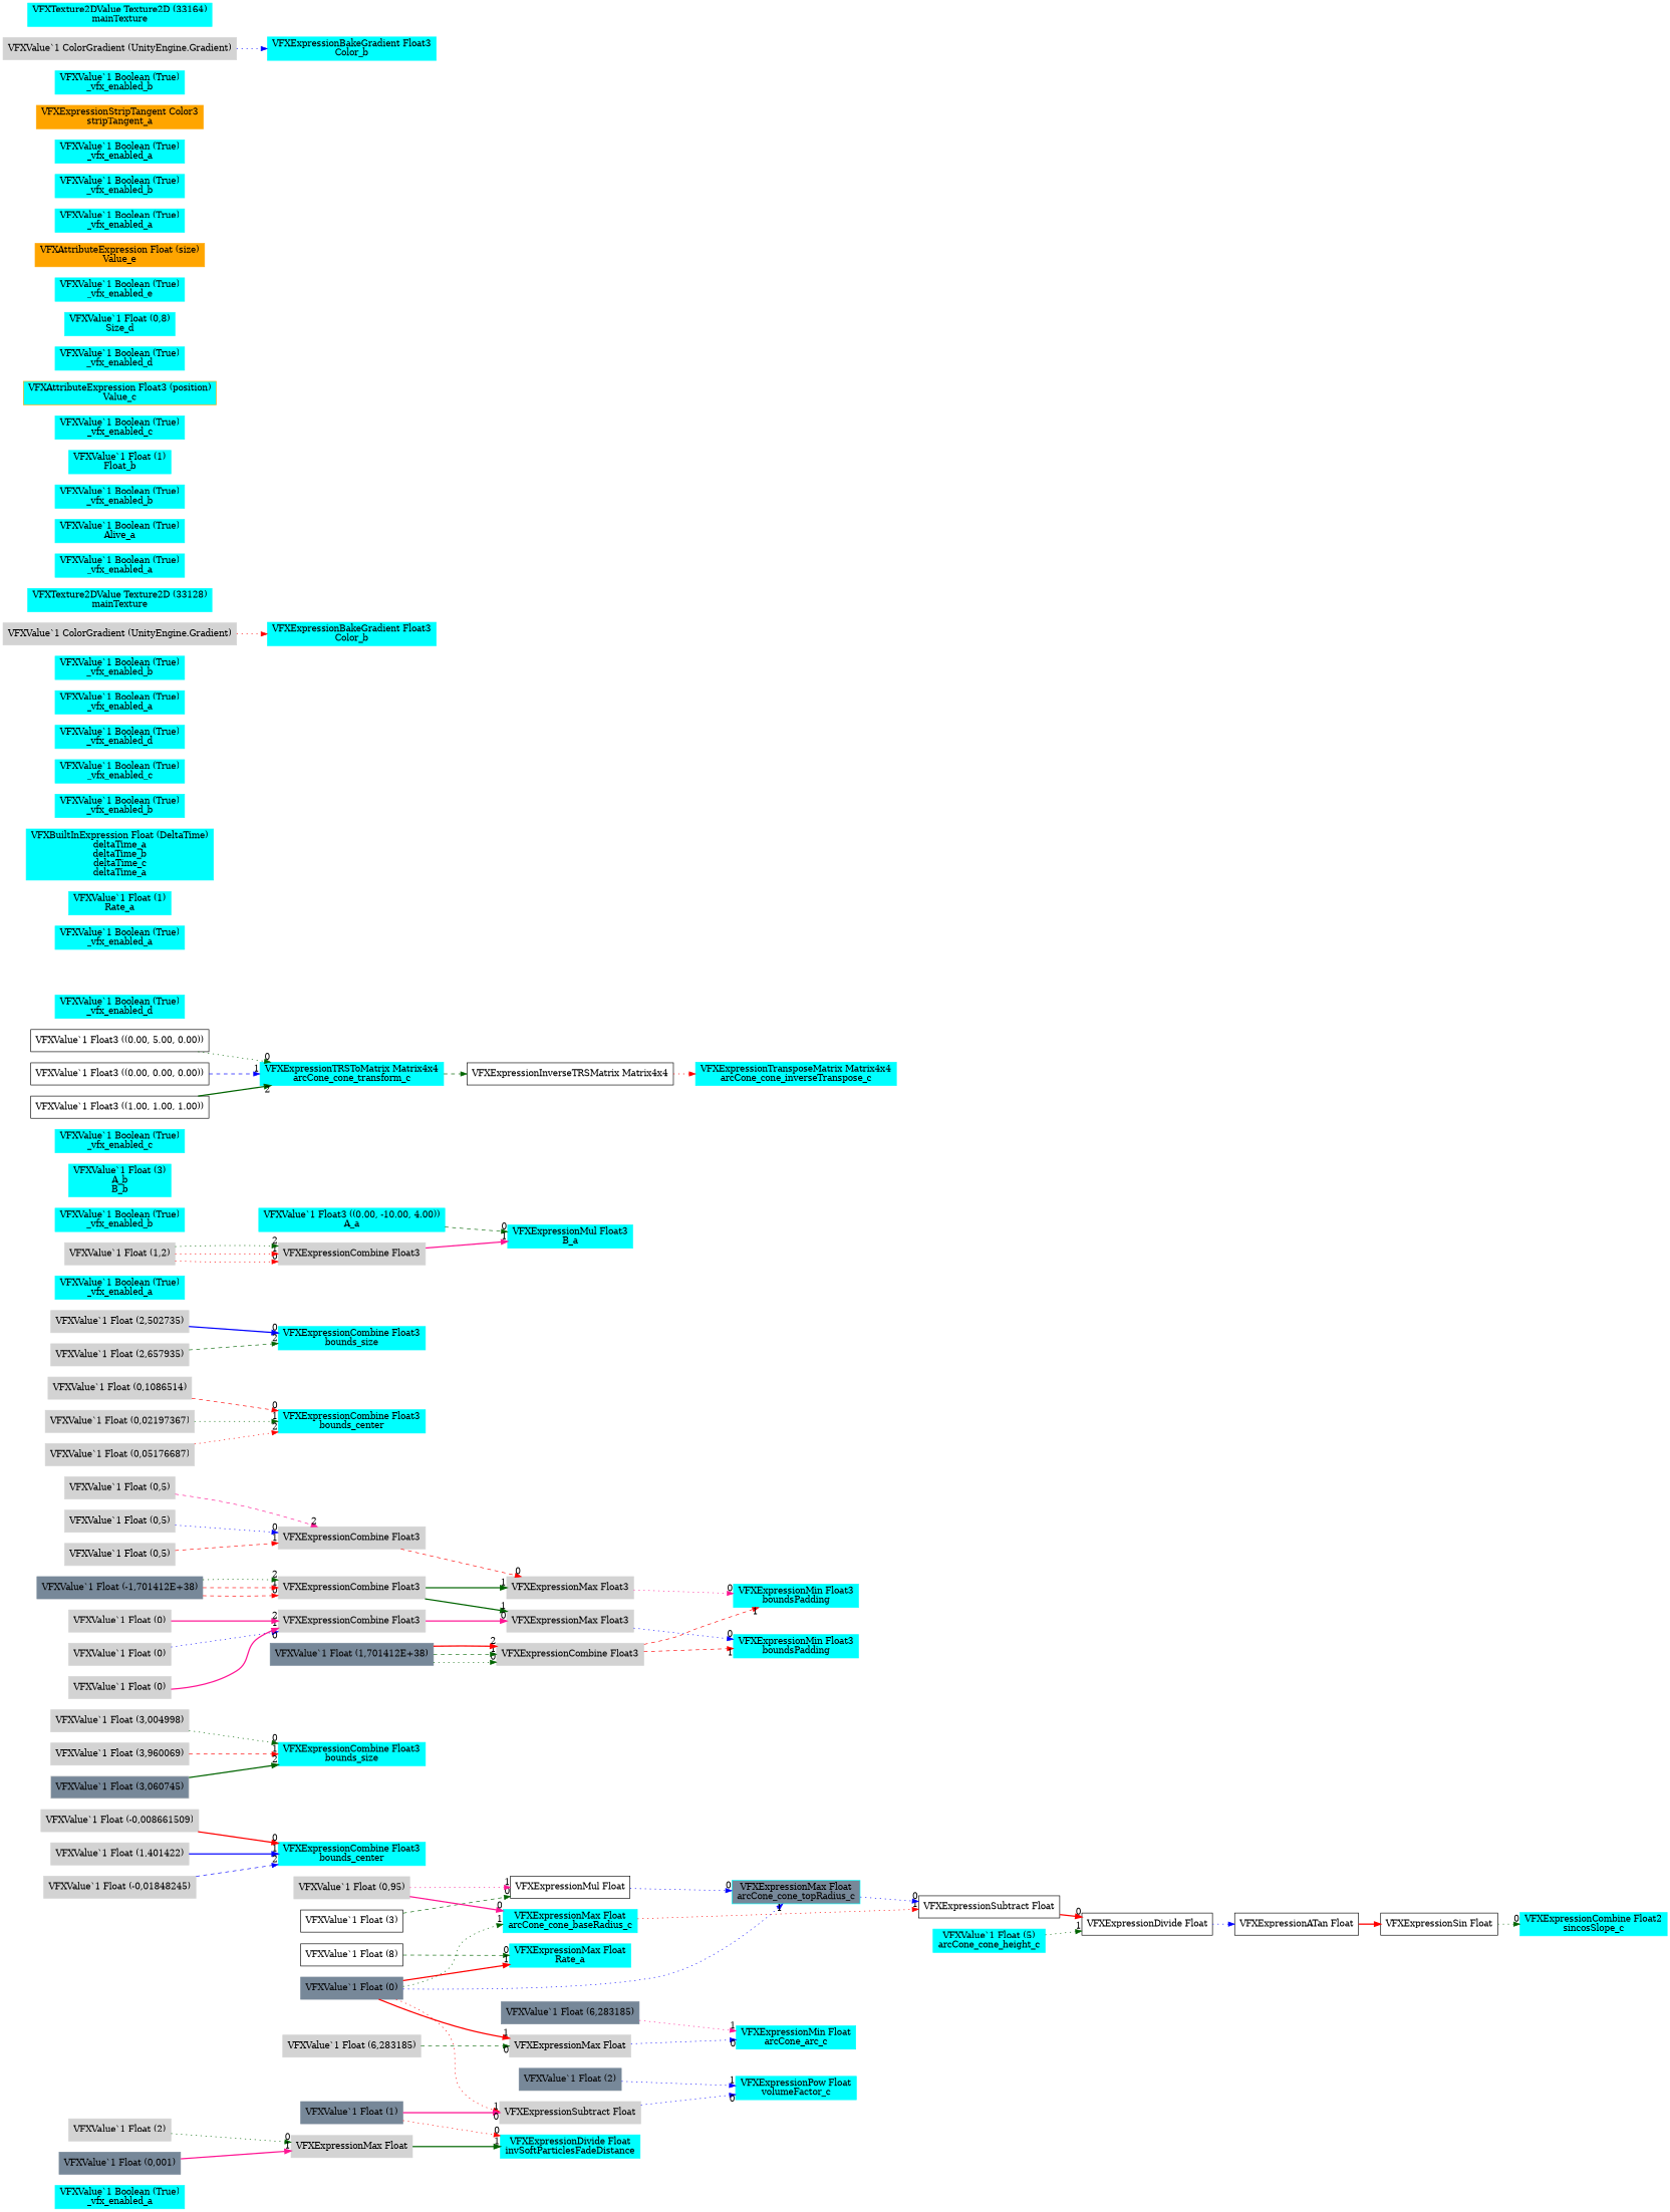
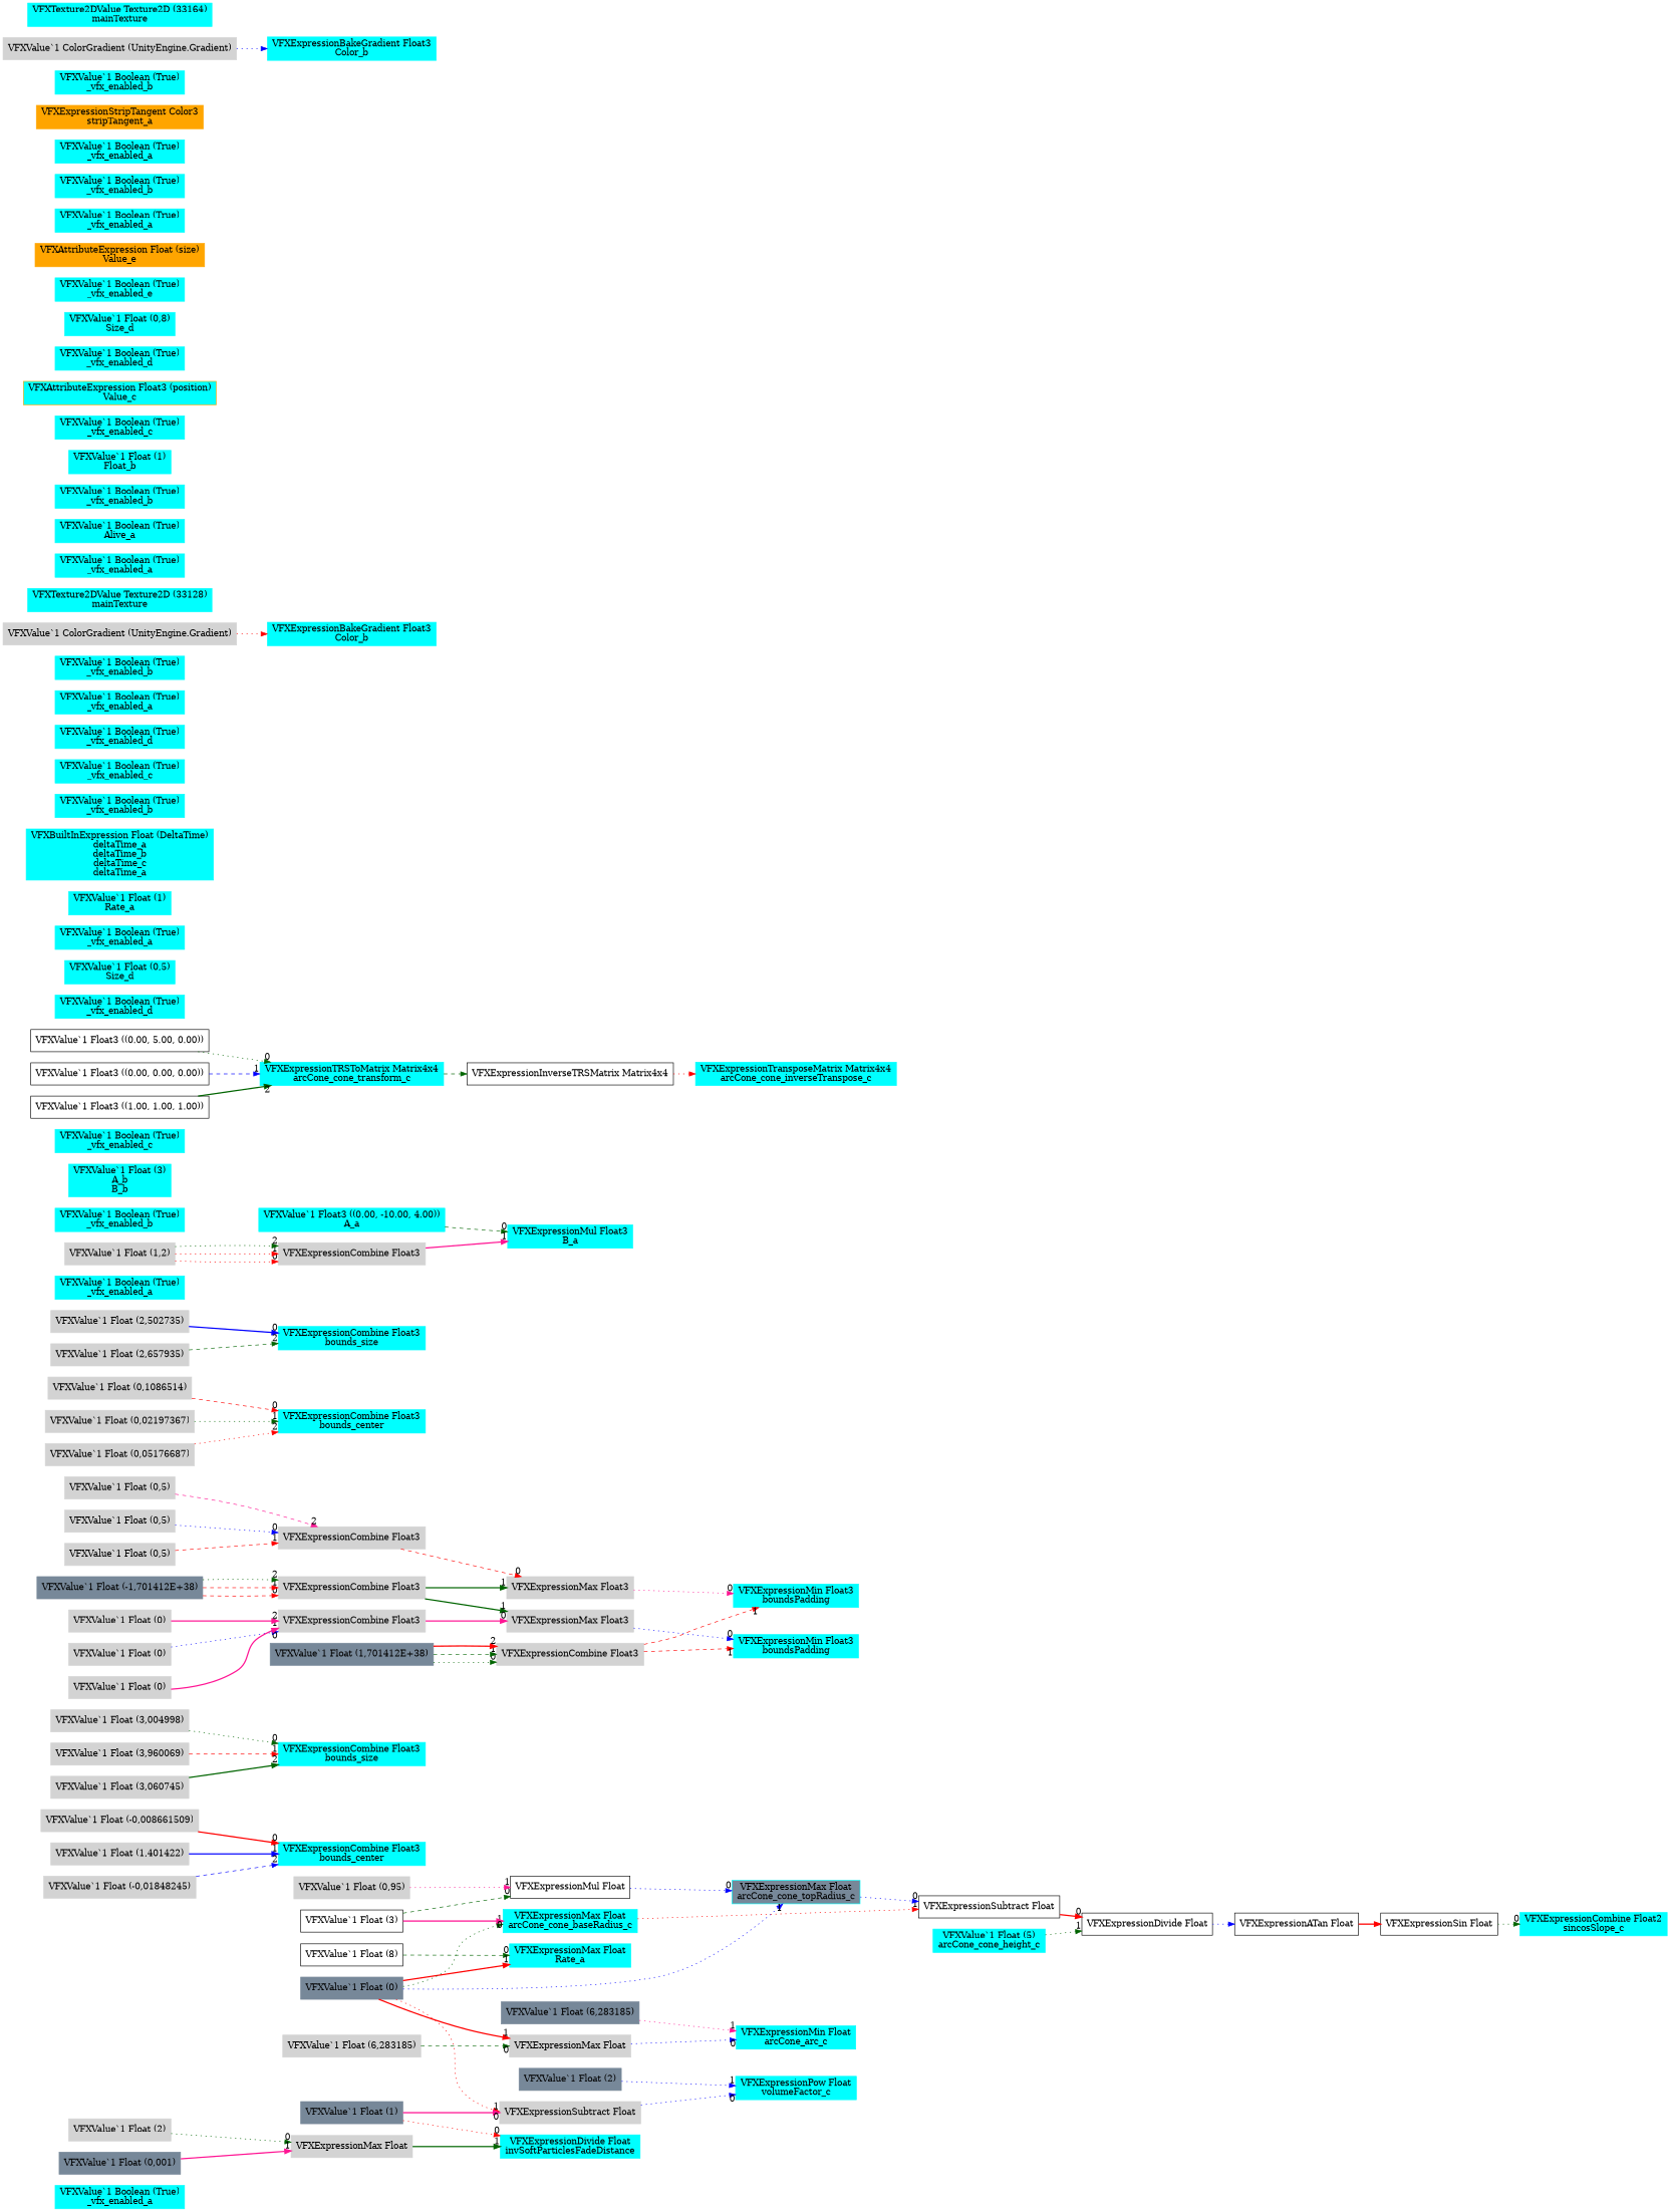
  digraph {
    rankdir=LR
    node [color=cyan shape=box style=filled]
    edge [color=darkgreen headlabel=0 style=dotted]
    n1 [label="VFXValue`1 Boolean (True)\n_vfx_enabled_a"]
    n2 [label="VFXExpressionMax Float\nRate_a"]
    n3 [label="VFXValue`1 Float (8)" color="" style=""]
    n4 [color=lightslategray label="VFXValue`1 Float (0)"]
    n5 [label="VFXExpressionMax Float\narcCone_cone_baseRadius_c"]
    n6 [fillcolor=lightslategray label="VFXExpressionMax Float\narcCone_cone_topRadius_c"]
    n7 [color=lightgray label="VFXExpressionMax Float"]
    n8 [color=lightgray label="VFXExpressionSubtract Float"]
    n9 [label="VFXExpressionSubtract Float" color="" style=""]
    n10 [label="VFXExpressionMin Float\narcCone_arc_c"]
    n11 [label="VFXExpressionPow Float\nvolumeFactor_c"]
    n12 [label="VFXExpressionCombine Float3\nbounds_center"]
    n13 [color=lightgray label="VFXValue`1 Float (-0,008661509)"]
    n14 [color=lightgray label="VFXValue`1 Float (1,401422)"]
    n15 [color=lightgray label="VFXValue`1 Float (-0,01848245)"]
    n16 [label="VFXExpressionCombine Float3\nbounds_size"]
    n17 [color=lightgray label="VFXValue`1 Float (3,004998)"]
    n18 [color=lightgray label="VFXValue`1 Float (3,960069)"]
-   n19 [color=lightgray label="VFXValue`1 Float (3,060745)" fillcolor=lightslategray]
+   n19 [color=lightgray label="VFXValue`1 Float (3,060745)"]
    n20 [label="VFXExpressionMin Float3\nboundsPadding"]
    n21 [color=lightgray label="VFXExpressionMax Float3"]
    n22 [color=lightgray label="VFXExpressionCombine Float3"]
    n23 [color=lightgray label="VFXValue`1 Float (0,5)"]
    n24 [color=lightgray label="VFXValue`1 Float (0,5)"]
    n25 [color=lightgray label="VFXValue`1 Float (0,5)"]
    n26 [color=lightgray label="VFXExpressionCombine Float3"]
    n27 [color=lightgray label="VFXExpressionMax Float3"]
    n28 [label="VFXExpressionMin Float3\nboundsPadding"]
    n29 [color=lightslategray label="VFXValue`1 Float (-1,701412E+38)"]
    n30 [color=lightgray label="VFXExpressionCombine Float3"]
    n31 [color=lightslategray label="VFXValue`1 Float (1,701412E+38)"]
    n32 [label="VFXExpressionCombine Float3\nbounds_center"]
    n33 [color=lightgray label="VFXValue`1 Float (0,1086514)"]
    n34 [color=lightgray label="VFXValue`1 Float (0,02197367)"]
    n35 [color=lightgray label="VFXValue`1 Float (0,05176687)"]
    n36 [label="VFXExpressionCombine Float3\nbounds_size"]
    n37 [color=lightgray label="VFXValue`1 Float (2,502735)"]
    n38 [color=lightgray label="VFXValue`1 Float (2,657935)"]
    n39 [color=lightgray label="VFXExpressionCombine Float3"]
    n40 [color=lightgray label="VFXValue`1 Float (0)"]
    n41 [color=lightgray label="VFXValue`1 Float (0)"]
    n42 [color=lightgray label="VFXValue`1 Float (0)"]
    n43 [label="VFXValue`1 Boolean (True)\n_vfx_enabled_a"]
    n44 [label="VFXValue`1 Float3 ((0.00, -10.00, 4.00))\nA_a"]
    n45 [label="VFXExpressionMul Float3\nB_a"]
    n46 [color=lightgray label="VFXExpressionCombine Float3"]
    n47 [color=lightgray label="VFXValue`1 Float (1,2)"]
    n48 [label="VFXValue`1 Boolean (True)\n_vfx_enabled_b"]
    n49 [label="VFXValue`1 Float (3)\nA_b\nB_b"]
    n50 [label="VFXValue`1 Boolean (True)\n_vfx_enabled_c"]
    n51 [label="VFXExpressionTRSToMatrix Matrix4x4\narcCone_cone_transform_c"]
    n52 [label="VFXExpressionInverseTRSMatrix Matrix4x4" color="" style=""]
    n53 [label="VFXExpressionTransposeMatrix Matrix4x4\narcCone_cone_inverseTranspose_c"]
    n54 [label="VFXValue`1 Float3 ((0.00, 5.00, 0.00))" color="" style=""]
    n55 [label="VFXValue`1 Float3 ((0.00, 0.00, 0.00))" color="" style=""]
    n56 [label="VFXValue`1 Float3 ((1.00, 1.00, 1.00))" color="" style=""]
    n57 [label="VFXExpressionDivide Float" color="" style=""]
    n58 [label="VFXValue`1 Float (3)" color="" style=""]
    n59 [label="VFXExpressionMul Float" color="" style=""]
    n60 [color=lightgray label="VFXValue`1 Float (0,95)"]
    n61 [label="VFXValue`1 Float (5)\narcCone_cone_height_c"]
    n62 [label="VFXExpressionATan Float" color="" style=""]
    n63 [color=lightgray label="VFXValue`1 Float (6,283185)"]
    n64 [color=lightslategray label="VFXValue`1 Float (6,283185)"]
    n65 [color=lightslategray label="VFXValue`1 Float (1)"]
    n66 [label="VFXExpressionDivide Float\ninvSoftParticlesFadeDistance"]
    n67 [color=lightslategray label="VFXValue`1 Float (2)"]
    n68 [label="VFXExpressionCombine Float2\nsincosSlope_c"]
    n69 [label="VFXExpressionSin Float" color="" style=""]
    n70 [label="VFXValue`1 Boolean (True)\n_vfx_enabled_d"]
+   n71 [label="VFXValue`1 Float (0,5)\nSize_d"]
    n72 [label="VFXValue`1 Boolean (True)\n_vfx_enabled_a"]
    n73 [label="VFXValue`1 Float (1)\nRate_a"]
    n74 [label="VFXBuiltInExpression Float (DeltaTime)\ndeltaTime_a\ndeltaTime_b\ndeltaTime_c\ndeltaTime_a"]
    n75 [label="VFXValue`1 Boolean (True)\n_vfx_enabled_b"]
    n76 [label="VFXValue`1 Boolean (True)\n_vfx_enabled_c"]
    n77 [label="VFXValue`1 Boolean (True)\n_vfx_enabled_d"]
    n78 [label="VFXValue`1 Boolean (True)\n_vfx_enabled_a"]
    n79 [label="VFXValue`1 Boolean (True)\n_vfx_enabled_b"]
    n80 [label="VFXExpressionBakeGradient Float3\nColor_b"]
    n81 [color=lightgray label="VFXValue`1 ColorGradient (UnityEngine.Gradient)"]
    n82 [label="VFXTexture2DValue Texture2D (33128)\nmainTexture"]
    n83 [label="VFXValue`1 Boolean (True)\n_vfx_enabled_a"]
    n84 [label="VFXValue`1 Boolean (True)\nAlive_a"]
    n85 [label="VFXValue`1 Boolean (True)\n_vfx_enabled_b"]
    n86 [label="VFXValue`1 Float (1)\nFloat_b"]
    n87 [label="VFXValue`1 Boolean (True)\n_vfx_enabled_c"]
    n88 [color=orange fillcolor=cyan label="VFXAttributeExpression Float3 (position)\nValue_c"]
    n89 [label="VFXValue`1 Boolean (True)\n_vfx_enabled_d"]
    n90 [label="VFXValue`1 Float (0,8)\nSize_d"]
    n91 [label="VFXValue`1 Boolean (True)\n_vfx_enabled_e"]
    n92 [color=orange label="VFXAttributeExpression Float (size)\nValue_e"]
    n93 [label="VFXValue`1 Boolean (True)\n_vfx_enabled_a"]
    n94 [label="VFXValue`1 Boolean (True)\n_vfx_enabled_b"]
    n95 [label="VFXValue`1 Boolean (True)\n_vfx_enabled_a"]
    n96 [color=orange label="VFXExpressionStripTangent Color3\nstripTangent_a"]
    n97 [label="VFXValue`1 Boolean (True)\n_vfx_enabled_b"]
    n98 [label="VFXExpressionBakeGradient Float3\nColor_b"]
    n99 [color=lightgray label="VFXValue`1 ColorGradient (UnityEngine.Gradient)"]
    n100 [color=lightgray label="VFXExpressionMax Float"]
    n101 [color=lightgray label="VFXValue`1 Float (2)"]
    n102 [color=lightslategray label="VFXValue`1 Float (0,001)"]
    n103 [label="VFXTexture2DValue Texture2D (33164)\nmainTexture"]
    n3 -> n2 [style=dashed]
    n4 -> n2 [color=red headlabel=1 style=bold]
    n4 -> n5 [headlabel=1]
    n4 -> n6 [color=blue headlabel=1]
    n4 -> n7 [color=red headlabel=1 style=bold]
    n4 -> n8 [color=red headlabel=1]
    n5 -> n9 [color=red headlabel=1]
    n6 -> n9 [color=blue]
    n7 -> n10 [color=blue]
    n8 -> n11 [color=blue]
    n9 -> n57 [color=red style=bold]
    n13 -> n12 [color=red style=bold]
    n14 -> n12 [color=blue headlabel=1 style=bold]
    n15 -> n12 [color=blue headlabel=2 style=dashed]
    n17 -> n16
    n18 -> n16 [color=red headlabel=1 style=dashed]
    n19 -> n16 [headlabel=2 style=bold]
    n21 -> n20 [color=deeppink]
    n22 -> n21 [color=red style=dashed]
    n23 -> n22 [color=blue]
    n24 -> n22 [color=red headlabel=1 style=dashed]
    n25 -> n22 [color=deeppink headlabel=2 style=dashed]
    n26 -> n21 [headlabel=1 style=bold]
    n26 -> n27 [headlabel=1 style=bold]
    n27 -> n28 [color=blue]
    n29 -> n26 [color=red style=dashed]
    n29 -> n26 [color=red headlabel=1 style=dashed]
    n29 -> n26 [headlabel=2]
    n30 -> n20 [color=red headlabel=1 style=dashed]
    n30 -> n28 [color=red headlabel=1 style=dashed]
    n31 -> n30
    n31 -> n30 [headlabel=1 style=dashed]
    n31 -> n30 [color=red headlabel=2 style=bold]
    n33 -> n32 [color=red style=dashed]
    n34 -> n32 [headlabel=1]
    n35 -> n32 [color=red headlabel=2]
    n37 -> n36 [color=blue style=bold]
    n38 -> n36 [headlabel=2 style=dashed]
    n39 -> n27 [color=deeppink style=bold]
    n40 -> n39 [color=blue]
    n41 -> n39 [color=deeppink headlabel=1 style=bold]
    n42 -> n39 [color=deeppink headlabel=2 style=bold]
    n44 -> n45 [style=dashed]
    n46 -> n45 [color=deeppink headlabel=1 style=bold]
    n47 -> n46 [color=red]
    n47 -> n46 [color=red headlabel=1]
    n47 -> n46 [headlabel=2]
    n51 -> n52 [style=dashed headlabel=""]
    n52 -> n53 [color=red headlabel=""]
    n54 -> n51
    n55 -> n51 [color=blue headlabel=1 style=dashed]
    n56 -> n51 [headlabel=2 style=bold]
    n57 -> n62 [color=blue headlabel=""]
-   n60 -> n5 [color=deeppink style=bold]
+   n58 -> n5 [color=deeppink style=bold]
    n58 -> n59 [style=dashed]
    n59 -> n6 [color=blue]
    n60 -> n59 [color=deeppink headlabel=1]
    n61 -> n57 [headlabel=1]
    n62 -> n69 [color=red style=bold headlabel=""]
    n63 -> n7 [style=dashed]
    n64 -> n10 [color=deeppink headlabel=1]
    n65 -> n8 [color=deeppink style=bold]
    n65 -> n66 [color=red]
    n67 -> n11 [color=blue headlabel=1]
    n69 -> n68
    n81 -> n80 [color=red headlabel=""]
    n99 -> n98 [color=blue headlabel=""]
    n100 -> n66 [headlabel=1 style=bold]
    n101 -> n100
    n102 -> n100 [color=deeppink headlabel=1 style=bold]
  }
